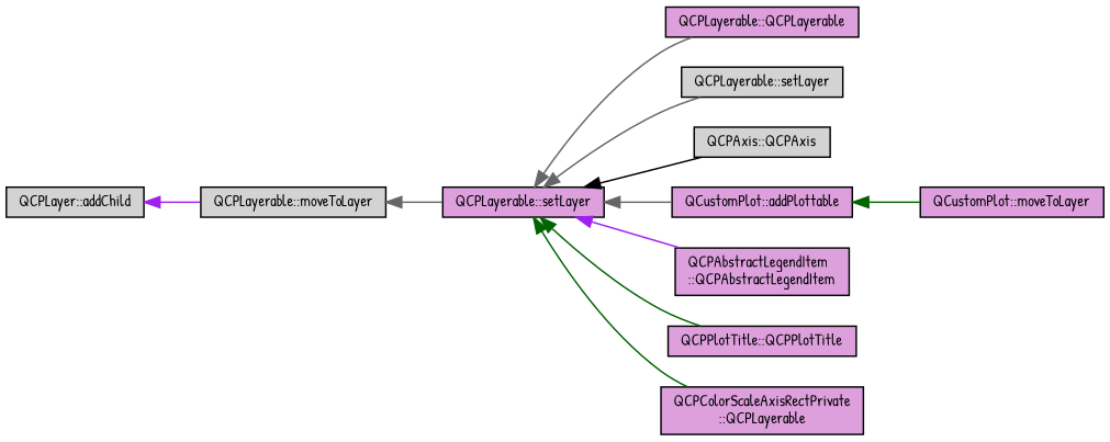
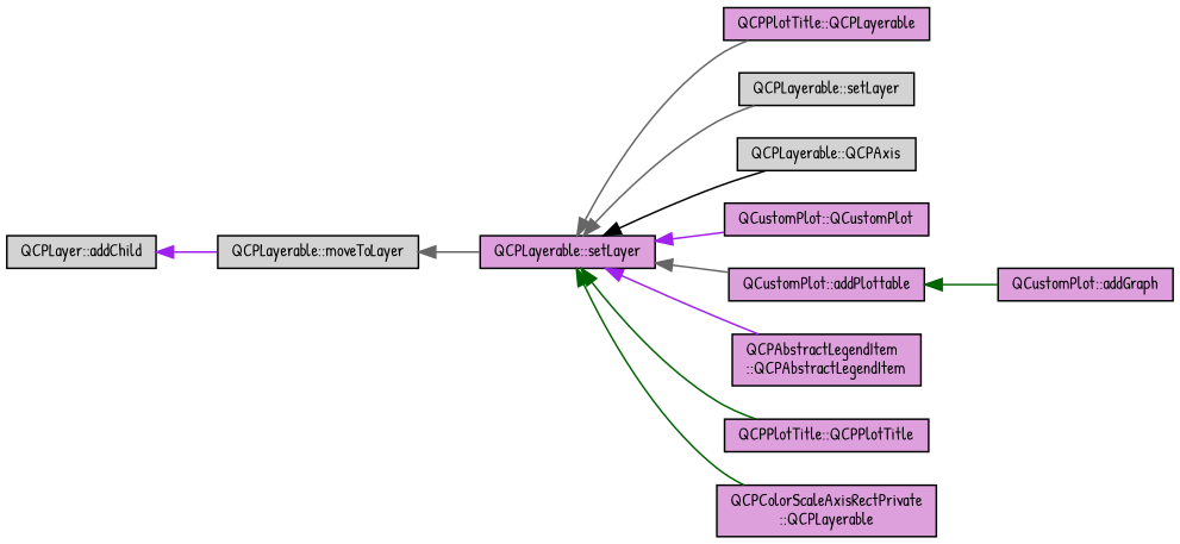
  digraph {
    fontname="Patrick Hand"
    rankdir=LR
    node [color=black fillcolor=plum fontname="Patrick Hand" fontsize=10 shape=record style=filled]
    edge [color=gray40 dir=back fontname="Patrick Hand" fontsize=10 labelfontname=Helvetica labelfontsize=10 style=solid]
    n1 [fillcolor=lightgrey fontcolor=black height=0.2 label="QCPLayer::addChild" width=0.4]
    n2 [fillcolor=lightgrey height=0.2 label="QCPLayerable::moveToLayer" width=0.4]
    n3 [height=0.2 label="QCPLayerable::setLayer" width=0.4]
-   n4 [height=0.2 label="QCPLayerable::QCPLayerable" width=0.4]
+   n4 [height=0.2 label="QCPPlotTitle::QCPLayerable" width=0.4]
    n5 [fillcolor=lightgrey height=0.2 label="QCPLayerable::setLayer" width=0.4]
-   n6 [fillcolor=lightgrey height=0.2 label="QCPAxis::QCPAxis" width=0.4]
+   n6 [fillcolor=lightgrey height=0.2 label="QCPLayerable::QCPAxis" width=0.4]
+   n7 [height=0.2 label="QCustomPlot::QCustomPlot" width=0.4]
    n8 [height=0.2 label="QCustomPlot::addPlottable" width=0.4]
    n9 [height=0.2 label="QCPAbstractLegendItem\l::QCPAbstractLegendItem" width=0.4]
    n10 [height=0.2 label="QCPPlotTitle::QCPPlotTitle" width=0.4]
    n11 [height=0.2 label="QCPColorScaleAxisRectPrivate\l::QCPLayerable" width=0.4]
-   n12 [height=0.2 label="QCustomPlot::moveToLayer" width=0.4]
+   n12 [height=0.2 label="QCustomPlot::addGraph" width=0.4]
    n1 -> n2 [color=purple]
    n2 -> n3
    n3 -> n4
    n3 -> n5
    n3 -> n6 [color=black]
+   n3 -> n7 [color=purple]
    n3 -> n8
    n3 -> n9 [color=purple]
    n3 -> n10 [color=darkgreen]
    n3 -> n11 [color=darkgreen]
    n8 -> n12 [color=darkgreen]
  }
